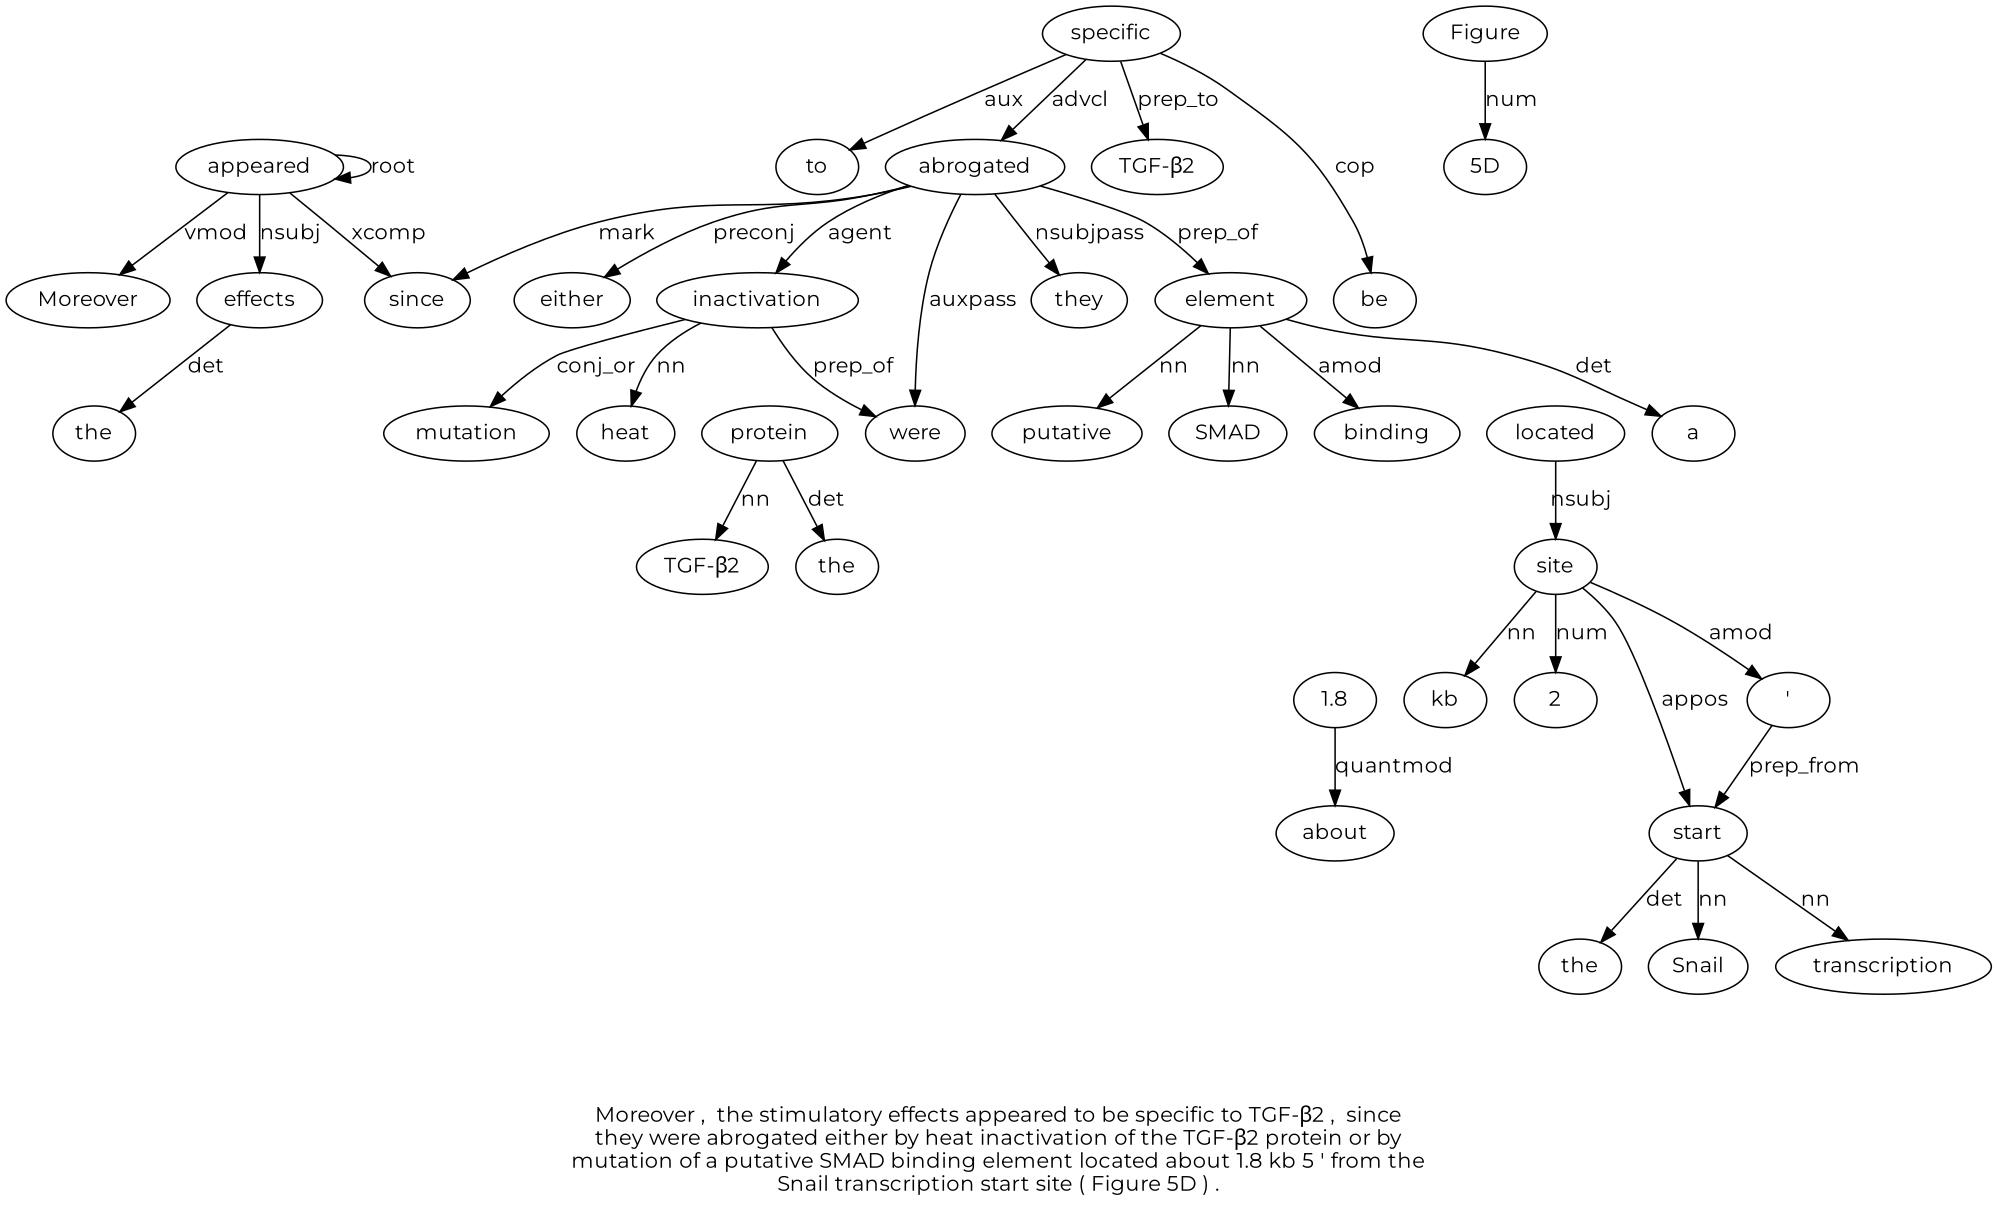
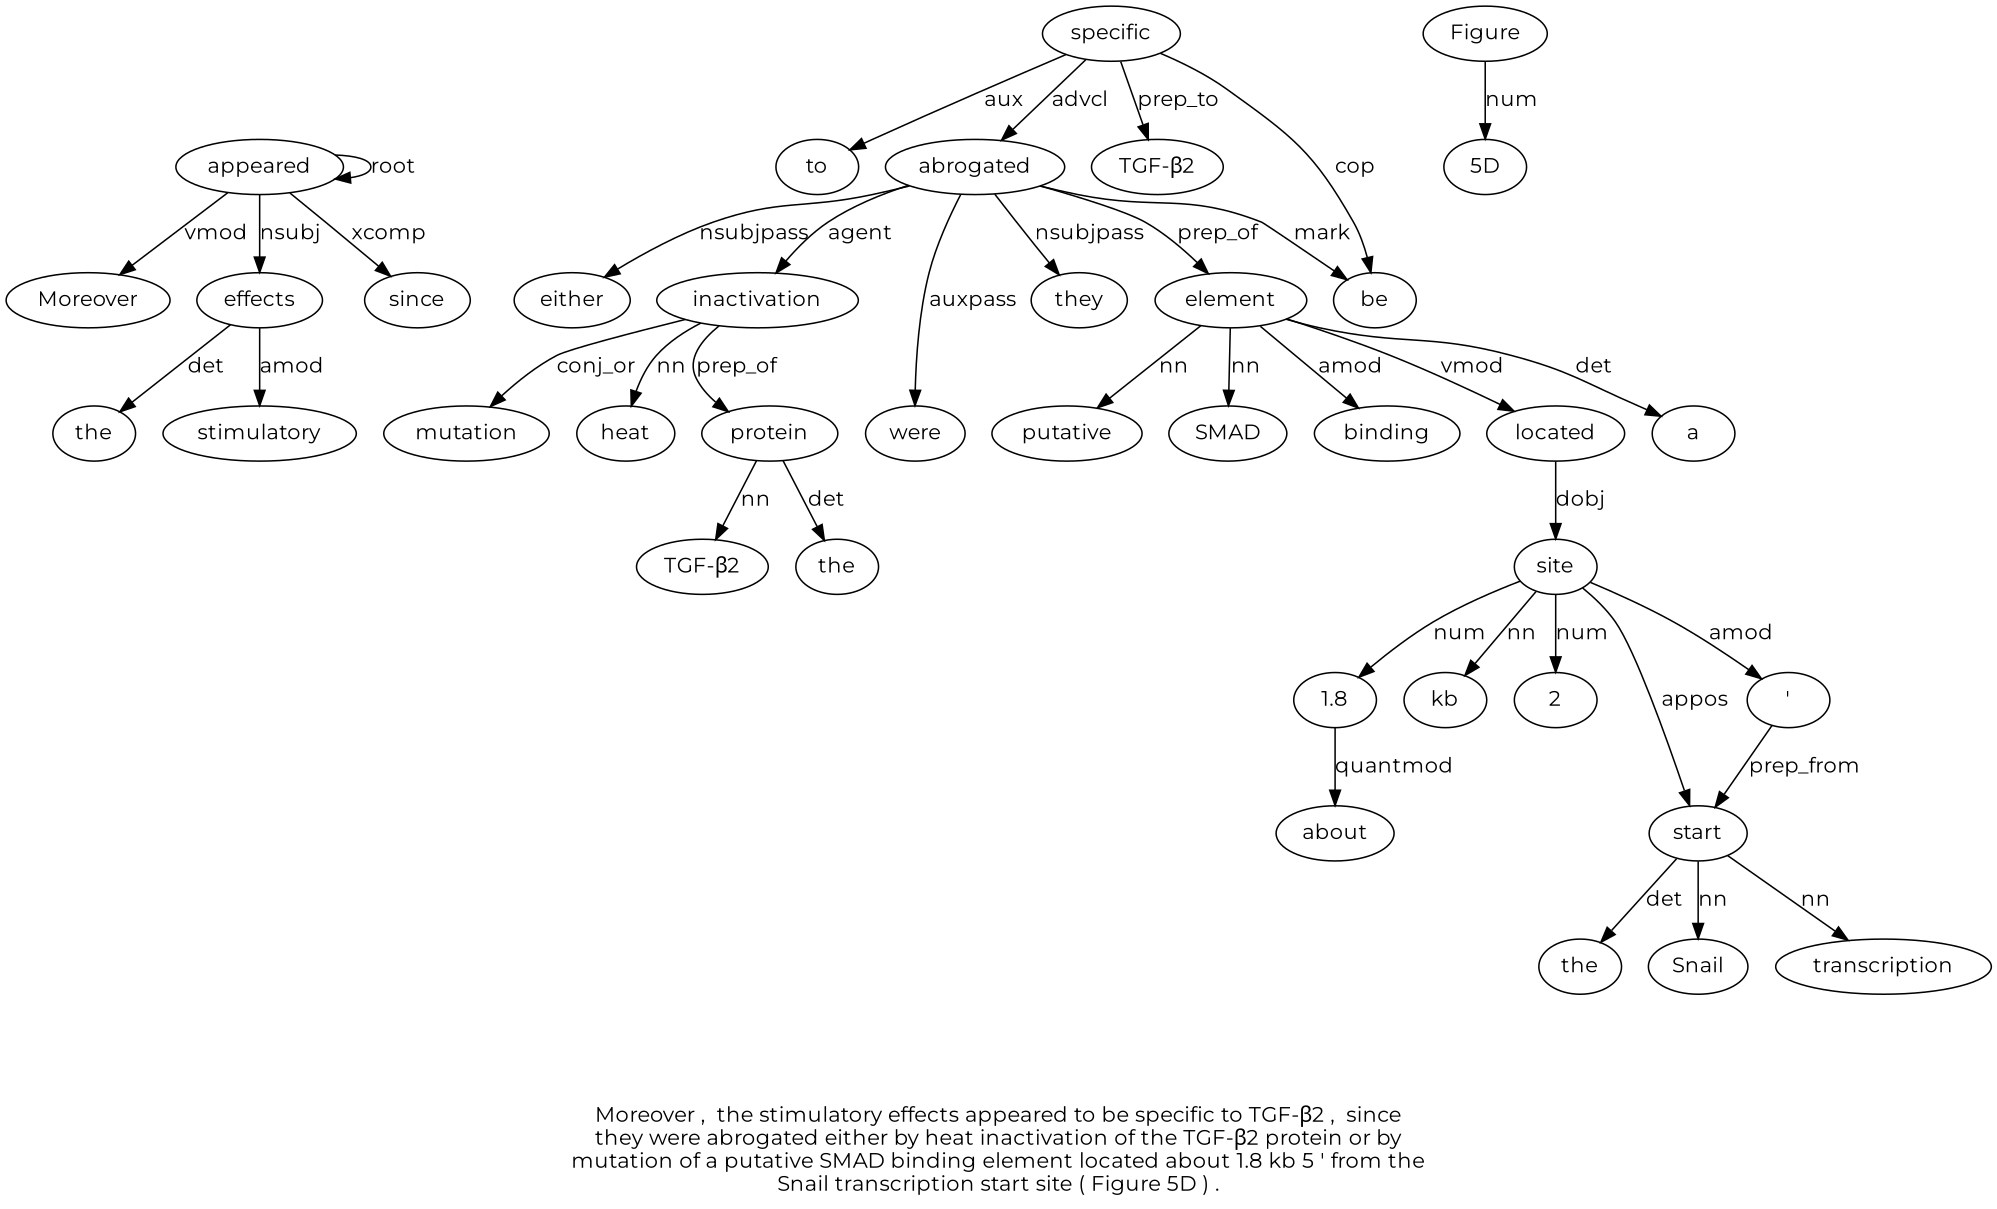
  digraph {
    fontname=Montserrat
    label="Moreover ,  the stimulatory effects appeared to be specific to TGF-β2 ,  since\nthey were abrogated either by heat inactivation of the TGF-β2 protein or by\nmutation of a putative SMAD binding element located about 1.8 kb 5 ′ from the\nSnail transcription start site ( Figure 5D ) ."
    node [fillcolor=white fontname=Montserrat style=filled]
    edge [fontname=Montserrat]
    n1 [label=appeared]
    n2 [label=Moreover]
    n3 [label=effects]
    n4 [label=since]
    n5 [label=the]
+   n6 [label=stimulatory]
    n7 [label=specific]
    n8 [label=to]
    n9 [label=be]
    n10 [label="TGF-β2"]
    n11 [label=abrogated]
    n12 [label=they]
    n13 [label=were]
    n14 [label=either]
    n15 [label=inactivation]
    n16 [label=element]
    n17 [label=heat]
    n18 [label=protein]
    n19 [label=mutation]
    n20 [label=a]
    n21 [label=putative]
    n22 [label=SMAD]
    n23 [label=binding]
    n24 [label=located]
    n25 [label=the]
    n26 [label="TGF-β2"]
    n27 [label=site]
    n28 [label=1.8]
    n29 [label=kb]
    n30 [label=2]
    n31 [label="′"]
    n32 [label=start]
    n33 [label=about]
    n34 [label=Figure]
    n35 [label="5D"]
    n36 [label=the]
    n37 [label=Snail]
    n38 [label=transcription]
    n1 -> n1 [label=root]
    n1 -> n2 [label=vmod]
    n1 -> n3 [label=nsubj]
    n1 -> n4 [label=xcomp]
    n3 -> n5 [label=det]
+   n3 -> n6 [label=amod]
    n7 -> n8 [label=aux]
    n7 -> n9 [label=cop]
    n7 -> n10 [label=prep_to]
    n7 -> n11 [label=advcl]
-   n11 -> n4 [label=mark]
+   n11 -> n9 [label=mark]
    n11 -> n12 [label=nsubjpass]
    n11 -> n13 [label=auxpass]
-   n11 -> n14 [label=preconj]
+   n11 -> n14 [label=nsubjpass]
    n11 -> n15 [label=agent]
    n11 -> n16 [label=prep_of]
    n15 -> n17 [label=nn]
-   n15 -> n13 [label=prep_of]
+   n15 -> n18 [label=prep_of]
    n15 -> n19 [label=conj_or]
    n16 -> n20 [label=det]
    n16 -> n21 [label=nn]
    n16 -> n22 [label=nn]
    n16 -> n23 [label=amod]
+   n16 -> n24 [label=vmod]
    n18 -> n25 [label=det]
    n18 -> n26 [label=nn]
-   n24 -> n27 [label=nsubj]
+   n24 -> n27 [label=dobj]
+   n27 -> n28 [label=num]
    n27 -> n29 [label=nn]
    n27 -> n30 [label=num]
    n27 -> n31 [label=amod]
    n27 -> n32 [label=appos]
    n28 -> n33 [label=quantmod]
    n31 -> n32 [label=prep_from]
    n32 -> n36 [label=det]
    n32 -> n37 [label=nn]
    n32 -> n38 [label=nn]
    n34 -> n35 [label=num]
  }
